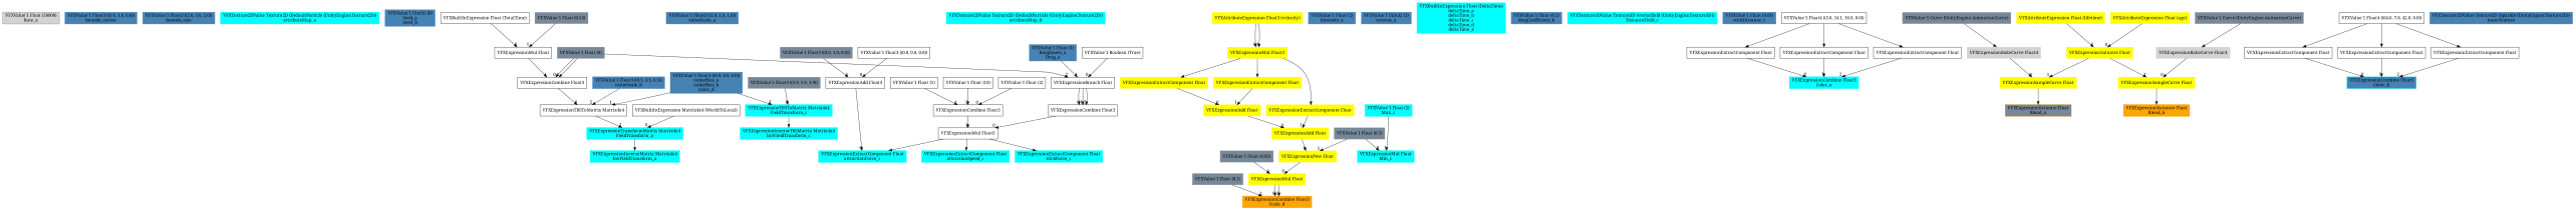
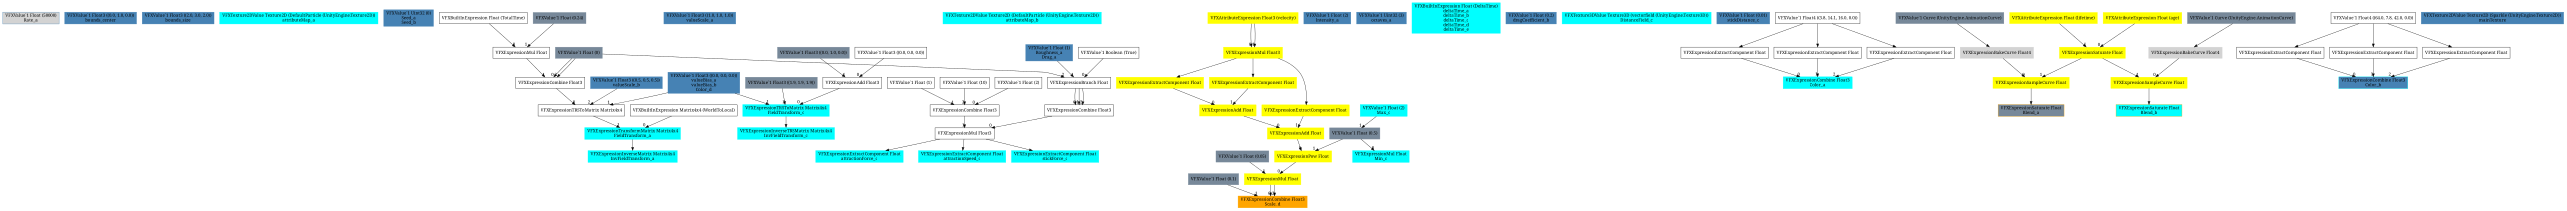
  digraph {
    fontname="Noto Serif"
    node [fontname="Noto Serif" shape=box style=filled]
    edge [fontname="Noto Serif" headlabel=1]
    n1 [color=steelblue fillcolor=lightgray label="VFXValue`1 Float (50000)\nRate_a"]
    n2 [color=steelblue label="VFXValue`1 Float3 ((0.0, 1.0, 0.0))\nbounds_center"]
    n3 [color=steelblue label="VFXValue`1 Float3 ((2.0, 3.0, 2.0))\nbounds_size"]
    n4 [color=cyan label="VFXTexture2DValue Texture2D (DefaultParticle (UnityEngine.Texture2D))\nattributeMap_a"]
    n5 [color=steelblue label="VFXValue`1 Uint32 (0)\nSeed_a\nSeed_b"]
    n6 [color=steelblue label="VFXValue`1 Float3 ((0.0, 0.0, 0.0))\nvalueBias_a\nvalueBias_b\nColor_d"]
    n7 [label="VFXExpressionTRSToMatrix Matrix4x4" style=""]
    n8 [color=cyan label="VFXExpressionTRSToMatrix Matrix4x4\nFieldTransform_c"]
    n9 [color=cyan label="VFXExpressionTransformMatrix Matrix4x4\nFieldTransform_a"]
    n10 [color=cyan label="VFXExpressionInverseTRSMatrix Matrix4x4\nInvFieldTransform_c"]
    n11 [color=steelblue label="VFXValue`1 Float3 ((1.0, 1.0, 1.0))\nvalueScale_a"]
    n12 [color=cyan label="VFXTexture2DValue Texture2D (DefaultParticle (UnityEngine.Texture2D))\nattributeMap_b"]
    n13 [color=steelblue label="VFXValue`1 Float3 ((0.5, 0.5, 0.5))\nvalueScale_b"]
    n14 [color=cyan label="VFXExpressionMul Float\nMin_c"]
    n15 [color=lightslategray label="VFXValue`1 Float (0.5)"]
    n16 [color=yellow label="VFXExpressionPow Float"]
    n17 [color=yellow label="VFXExpressionMul Float"]
    n18 [color=cyan label="VFXValue`1 Float (2)\nMax_c"]
    n19 [color=cyan label="VFXExpressionInverseMatrix Matrix4x4\nInvFieldTransform_a"]
    n20 [label="VFXBuiltInExpression Matrix4x4 (WorldToLocal)" style=""]
    n21 [label="VFXExpressionCombine Float3" style=""]
    n22 [color=lightslategray label="VFXValue`1 Float (0)"]
    n23 [label="VFXExpressionBranch Float" style=""]
    n24 [label="VFXExpressionCombine Float3" style=""]
    n25 [label="VFXExpressionMul Float" style=""]
    n26 [label="VFXBuiltInExpression Float (TotalTime)" style=""]
    n27 [color=lightslategray label="VFXValue`1 Float (0.24)"]
    n28 [color=steelblue label="VFXValue`1 Float (1)\nRoughness_a\nDrag_a"]
    n29 [color=steelblue label="VFXValue`1 Float (2)\nIntensity_a"]
    n30 [color=steelblue label="VFXValue`1 Uint32 (3)\noctaves_a"]
    n31 [color=cyan label="VFXBuiltInExpression Float (DeltaTime)\ndeltaTime_a\ndeltaTime_b\ndeltaTime_c\ndeltaTime_d\ndeltaTime_e"]
    n32 [color=steelblue label="VFXValue`1 Float (0.2)\ndragCoefficient_b"]
    n33 [color=cyan label="VFXTexture3DValue Texture3D (vectorfield (UnityEngine.Texture3D))\nDistanceField_c"]
    n34 [label="VFXExpressionAdd Float3" style=""]
    n35 [label="VFXValue`1 Float3 ((0.0, 0.0, 0.0))" style=""]
    n36 [color=lightslategray label="VFXValue`1 Float3 ((0.0, 1.0, 0.0))"]
    n37 [color=lightslategray label="VFXValue`1 Float3 ((1.9, 1.9, 1.9))"]
    n38 [color=cyan label="VFXExpressionExtractComponent Float\nattractionSpeed_c"]
    n39 [label="VFXExpressionMul Float3" style=""]
    n40 [color=cyan label="VFXExpressionExtractComponent Float\nattractionForce_c"]
    n41 [color=cyan label="VFXExpressionExtractComponent Float\nstickForce_c"]
    n42 [label="VFXValue`1 Boolean (True)" style=""]
    n43 [label="VFXExpressionCombine Float3" style=""]
    n44 [label="VFXValue`1 Float (2)" style=""]
    n45 [label="VFXValue`1 Float (1)" style=""]
    n46 [label="VFXValue`1 Float (10)" style=""]
    n47 [color=steelblue label="VFXValue`1 Float (0.01)\nstickDistance_c"]
    n48 [color=cyan label="VFXExpressionCombine Float3\nColor_a"]
    n49 [label="VFXExpressionExtractComponent Float" style=""]
    n50 [label="VFXValue`1 Float4 ((3.8, 14.1, 16.0, 0.0))" style=""]
    n51 [label="VFXExpressionExtractComponent Float" style=""]
    n52 [label="VFXExpressionExtractComponent Float" style=""]
    n53 [color=orange fillcolor=lightslategray label="VFXExpressionSaturate Float\nBlend_a"]
    n54 [color=yellow label="VFXExpressionSampleCurve Float"]
    n55 [color=lightgray label="VFXExpressionBakeCurve Float4"]
    n56 [color=lightslategray label="VFXValue`1 Curve (UnityEngine.AnimationCurve)"]
    n57 [color=yellow label="VFXExpressionSaturate Float"]
    n58 [color=yellow label="VFXExpressionSampleCurve Float"]
-   n59 [color=orange label="VFXExpressionSaturate Float\nBlend_b"]
+   n59 [color=orange label="VFXExpressionSaturate Float\nBlend_b" fillcolor=cyan]
    n60 [color=yellow label="VFXAttributeExpression Float (age)"]
    n61 [color=yellow label="VFXAttributeExpression Float (lifetime)"]
    n62 [color=cyan fillcolor=steelblue label="VFXExpressionCombine Float3\nColor_b"]
    n63 [label="VFXExpressionExtractComponent Float" style=""]
    n64 [label="VFXValue`1 Float4 ((64.0, 7.8, 42.0, 0.0))" style=""]
    n65 [label="VFXExpressionExtractComponent Float" style=""]
    n66 [label="VFXExpressionExtractComponent Float" style=""]
    n67 [color=lightgray label="VFXExpressionBakeCurve Float4"]
    n68 [color=lightslategray label="VFXValue`1 Curve (UnityEngine.AnimationCurve)"]
    n69 [color=orange label="VFXExpressionCombine Float3\nScale_d"]
    n70 [color=yellow label="VFXExpressionAdd Float"]
    n71 [color=yellow label="VFXExpressionAdd Float"]
    n72 [color=yellow label="VFXExpressionExtractComponent Float"]
    n73 [color=yellow label="VFXExpressionMul Float3"]
    n74 [color=yellow label="VFXExpressionExtractComponent Float"]
    n75 [color=yellow label="VFXExpressionExtractComponent Float"]
    n76 [color=yellow label="VFXAttributeExpression Float3 (velocity)"]
    n77 [color=lightslategray label="VFXValue`1 Float (0.05)"]
    n78 [color=lightslategray label="VFXValue`1 Float (0.1)"]
    n79 [color=steelblue label="VFXTexture2DValue Texture2D (Sparkle (UnityEngine.Texture2D))\nmainTexture"]
    n6 -> n7
    n6 -> n8
    n7 -> n9
    n8 -> n10 [headlabel=""]
    n9 -> n19 [headlabel=""]
    n13 -> n7 [headlabel=2]
    n15 -> n14 [headlabel=0]
    n15 -> n16
    n16 -> n17 [headlabel=0]
    n17 -> n69 [headlabel=0]
    n17 -> n69 [headlabel=2]
-   n18 -> n14
+   n18 -> n15
    n20 -> n9 [headlabel=0]
    n21 -> n7 [headlabel=0]
    n22 -> n21 [headlabel=0]
    n22 -> n21 [headlabel=2]
    n22 -> n23 [headlabel=2]
    n23 -> n24 [headlabel=0]
    n23 -> n24
    n23 -> n24 [headlabel=2]
    n24 -> n39 [headlabel=0]
    n25 -> n21
    n26 -> n25 [headlabel=0]
    n27 -> n25
    n28 -> n23
-   n34 -> n40 [headlabel=0]
+   n34 -> n8 [headlabel=0]
    n35 -> n34 [headlabel=0]
    n36 -> n34
    n37 -> n8 [headlabel=2]
    n39 -> n38 [headlabel=""]
    n39 -> n40 [headlabel=""]
    n39 -> n41 [headlabel=""]
    n42 -> n23 [headlabel=0]
    n43 -> n39
    n44 -> n43 [headlabel=0]
    n45 -> n43
    n46 -> n43 [headlabel=2]
    n49 -> n48 [headlabel=0]
    n50 -> n49 [headlabel=""]
    n50 -> n51 [headlabel=""]
    n50 -> n52 [headlabel=""]
    n51 -> n48
    n52 -> n48 [headlabel=2]
    n54 -> n53 [headlabel=""]
    n55 -> n54 [headlabel=0]
    n56 -> n55 [headlabel=""]
    n57 -> n54
    n57 -> n58
    n58 -> n59 [headlabel=""]
    n60 -> n57 [headlabel=0]
    n61 -> n57
    n63 -> n62 [headlabel=0]
    n64 -> n63 [headlabel=""]
    n64 -> n65 [headlabel=""]
    n64 -> n66 [headlabel=""]
    n65 -> n62
    n66 -> n62 [headlabel=2]
    n67 -> n58 [headlabel=0]
    n68 -> n67 [headlabel=""]
    n70 -> n16 [headlabel=0]
    n71 -> n70 [headlabel=0]
    n72 -> n71 [headlabel=0]
    n73 -> n72 [headlabel=""]
    n73 -> n74 [headlabel=""]
    n73 -> n75 [headlabel=""]
    n74 -> n71
    n75 -> n70
    n76 -> n73 [headlabel=0]
    n76 -> n73
    n77 -> n17
    n78 -> n69
  }
